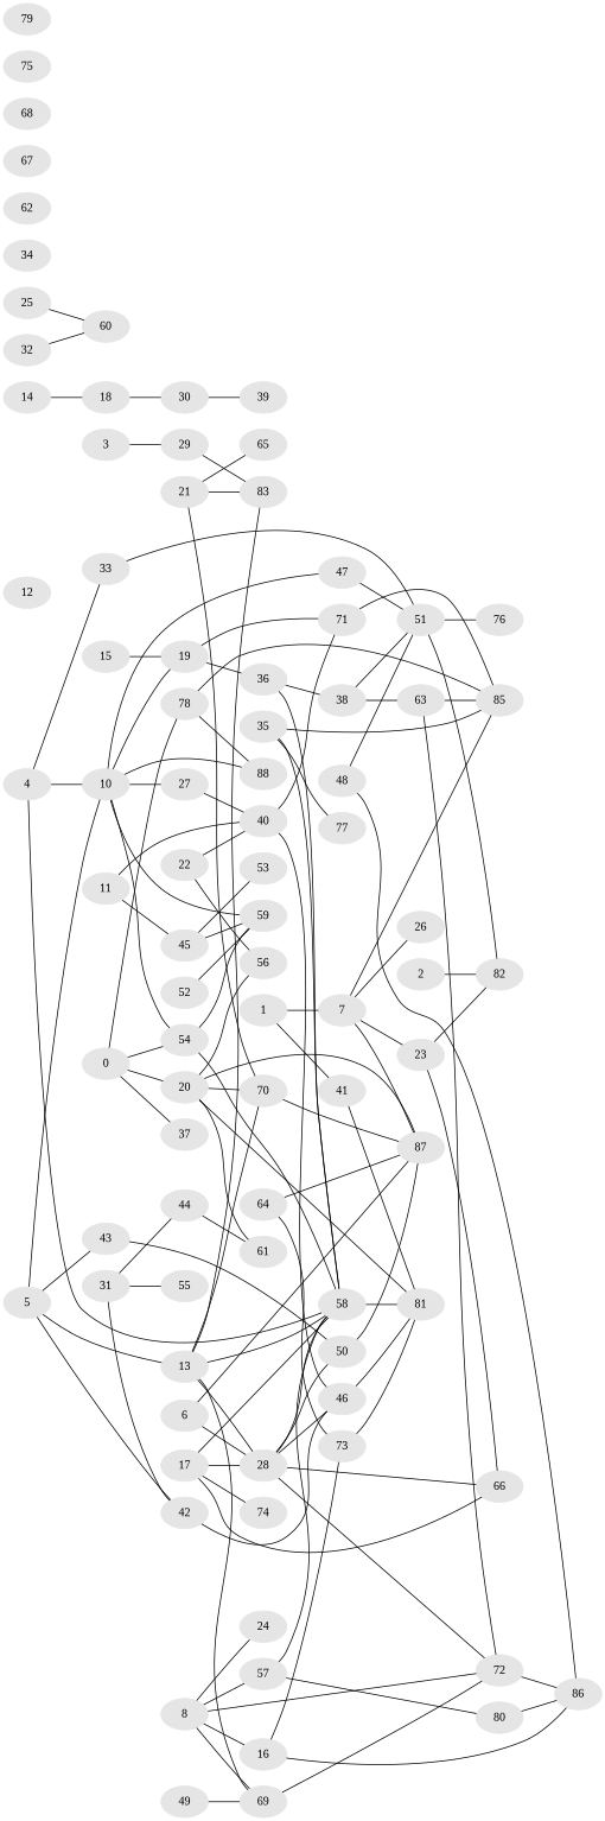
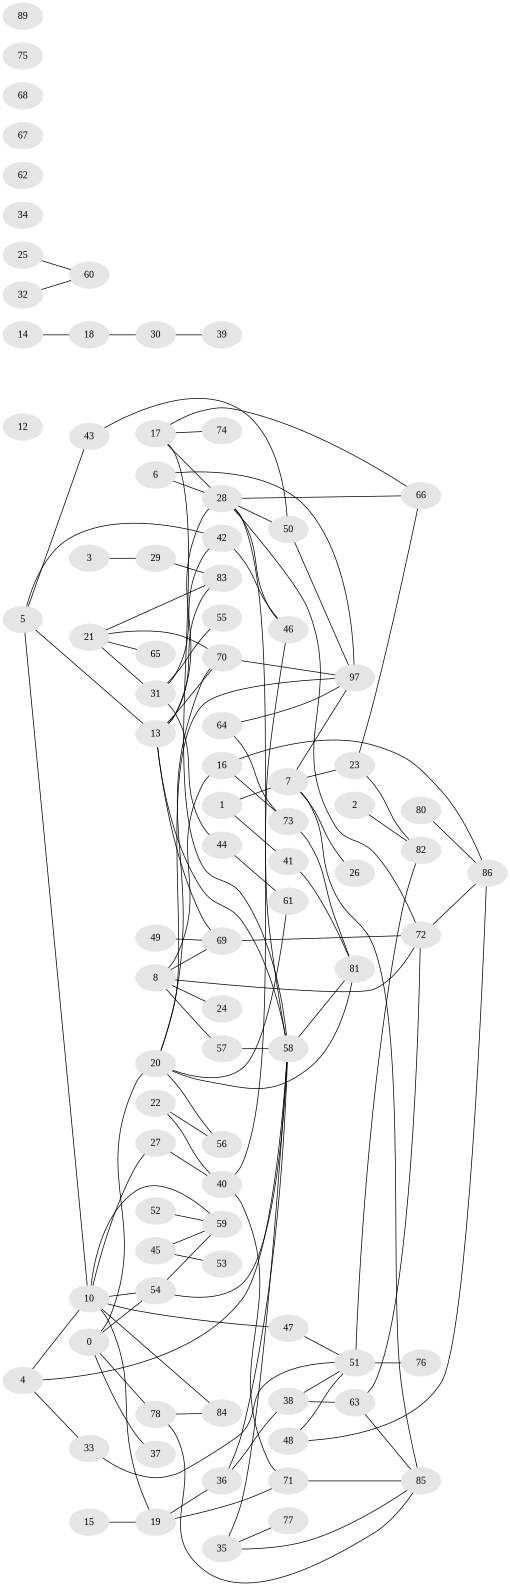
  graph {
    fontname="Liberation Serif"
    rankdir=LR
    node [color=gray90 fontname="Liberation Serif" style=filled]
    edge [fontname="Liberation Serif"]
    1
    7
    41
-   87
+   87 [label=97]
    23
    26
    85
    81
    2
    82
    3
    29
    83
    4
    10
    33
    58
    54
    19
    27
    47
    59
-   84 [label=88]
+   84
    51
    5
    13
    42
    43
    28
    69
    70
    46
    50
    6
    72
    66
    8
    16
    24
    57
    73
    86
    80
    n44 [label=0]
    20
    37
    78
    56
    61
    36
    71
    40
-   11
    45
    53
    12
    38
    14
    18
    30
    15
    17
    74
    39
    21
    31
    65
    44
    55
    22
    25
    60
    32
    76
    34
    35
    77
    63
    48
    49
    52
    62
    64
    67
    68
    75
-   79
+   79 [label=89]
    1 -- 7
    1 -- 41
    7 -- 87
    7 -- 23
    7 -- 26
    7 -- 85
    41 -- 81
    23 -- 82
    23 -- 66
    2 -- 82
    3 -- 29
    29 -- 83
    4 -- 10
    4 -- 33
    4 -- 58
    10 -- 54
    10 -- 19
    10 -- 27
    10 -- 47
    10 -- 59
    10 -- 84
    33 -- 51
    58 -- 81
    54 -- 58
    54 -- 59
    19 -- 36
    19 -- 71
    27 -- 40
    47 -- 51
    51 -- 82
    51 -- 76
    5 -- 10
    5 -- 13
    5 -- 42
    5 -- 43
    13 -- 83
    13 -- 58
    13 -- 28
    13 -- 69
    13 -- 70
    42 -- 46
    43 -- 50
    28 -- 58
    28 -- 46
    28 -- 50
    28 -- 72
    28 -- 66
    69 -- 72
    70 -- 87
-   46 -- 81
    50 -- 87
    6 -- 87
    6 -- 28
    72 -- 86
    8 -- 69
    8 -- 72
    8 -- 16
    8 -- 24
    8 -- 57
    16 -- 73
    16 -- 86
    57 -- 58
-   57 -- 80
    73 -- 81
    80 -- 86
    n44 -- 54
    n44 -- 20
    n44 -- 37
    n44 -- 78
    20 -- 87
    20 -- 81
    20 -- 70
    20 -- 56
    20 -- 61
    78 -- 85
    78 -- 84
    36 -- 58
    36 -- 38
    71 -- 85
    40 -- 46
    40 -- 71
-   11 -- 40
-   11 -- 45
    45 -- 59
    45 -- 53
    38 -- 51
    38 -- 63
    14 -- 18
    18 -- 30
    30 -- 39
    15 -- 19
    17 -- 58
    17 -- 28
    17 -- 66
    17 -- 74
    21 -- 83
    21 -- 70
+   21 -- 31
    21 -- 65
    31 -- 42
    31 -- 44
    31 -- 55
    44 -- 61
    22 -- 56
    22 -- 40
    25 -- 60
    32 -- 60
    35 -- 85
    35 -- 58
    35 -- 77
    63 -- 85
    63 -- 72
    48 -- 51
    48 -- 86
    49 -- 69
    52 -- 59
    64 -- 87
    64 -- 73
  }
